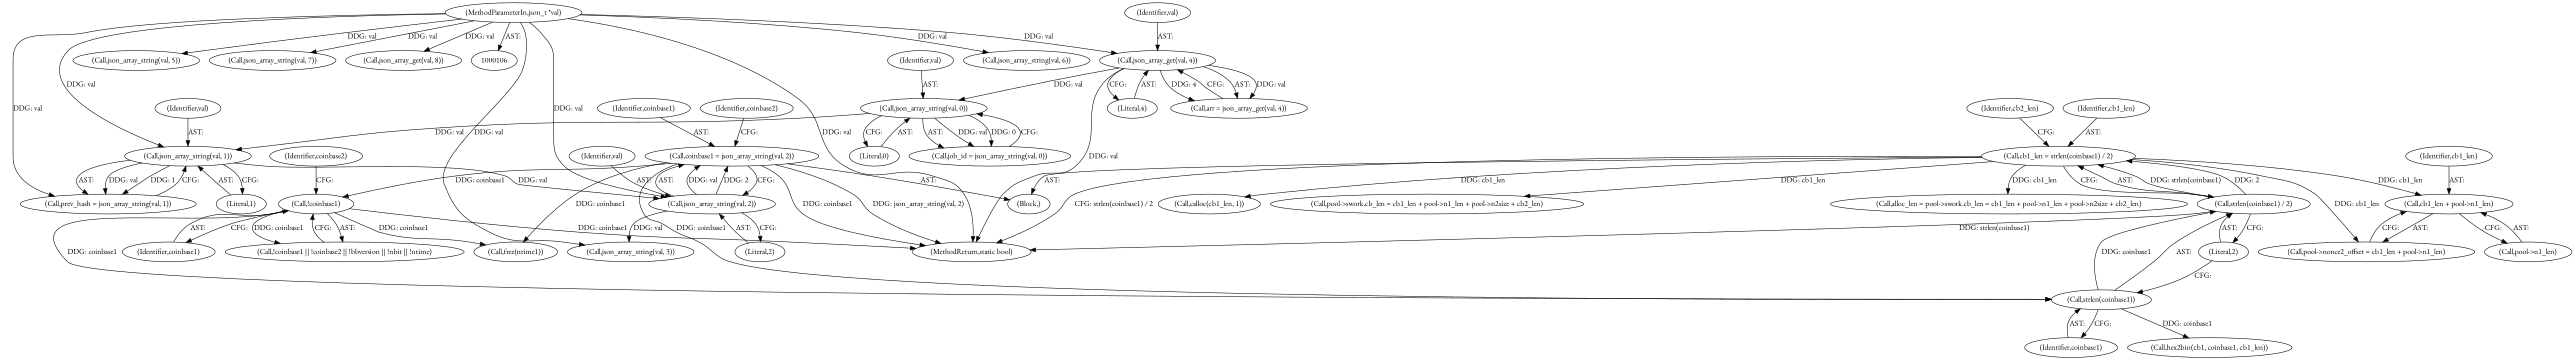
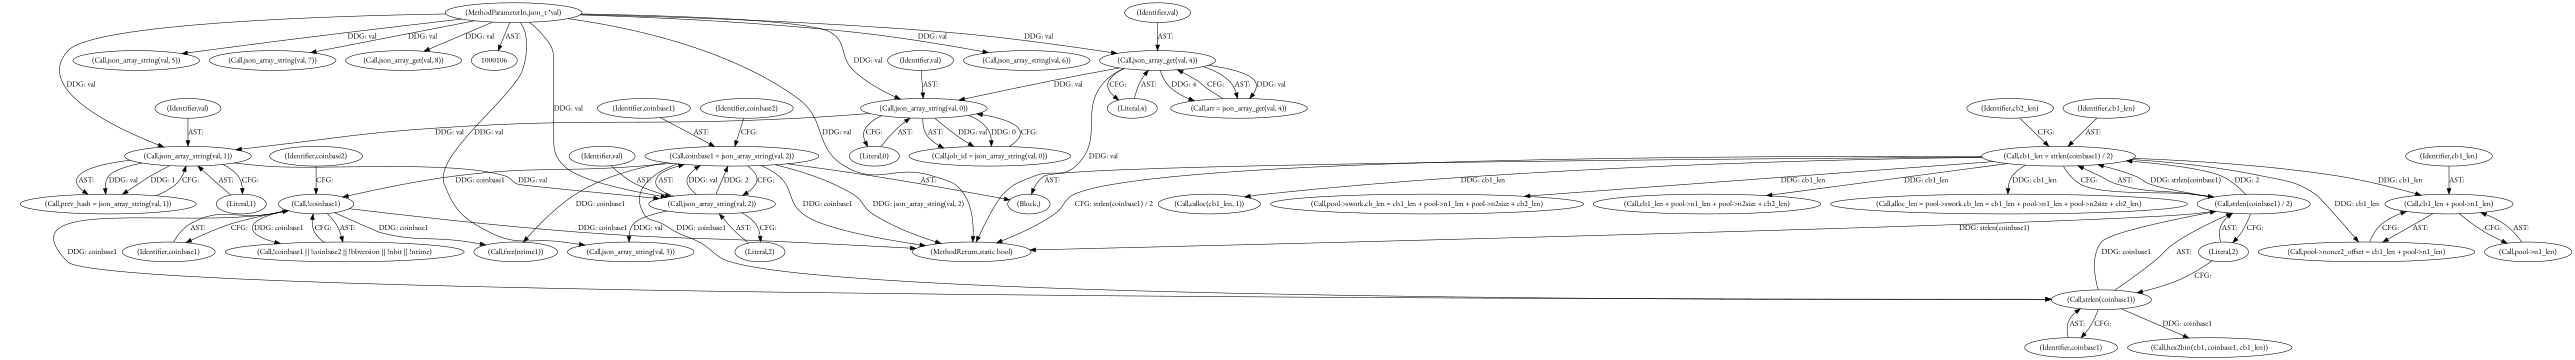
  digraph {
    fontname="EB Garamond"
    node [fontname="EB Garamond"]
    edge [fontname="EB Garamond"]
    n1 [label="(Call,cb1_len + pool->n1_len)"]
    n2 [label="(Call,pool->n1_len)"]
    n3 [label="(Call,pool->nonce2_offset = cb1_len + pool->n1_len)"]
    n4 [label="(Call,cb1_len = strlen(coinbase1) / 2)"]
    n5 [label="(Call,strlen(coinbase1) / 2)"]
    n6 [label="(Call,calloc(cb1_len, 1))"]
    n7 [label="(Call,pool->swork.cb_len = cb1_len + pool->n1_len + pool->n2size + cb2_len)"]
    n8 [label="(Block,)"]
+   n9 [label="(Call,cb1_len + pool->n1_len + pool->n2size + cb2_len)"]
    n10 [label="(Call,alloc_len = pool->swork.cb_len = cb1_len + pool->n1_len + pool->n2size + cb2_len)"]
    n11 [label="(MethodReturn,static bool)"]
    n12 [label="(Literal,2)"]
    n13 [label="(Call,strlen(coinbase1))"]
    n14 [label="(Identifier,coinbase1)"]
    n15 [label="(Call,hex2bin(cb1, coinbase1, cb1_len))"]
    n16 [label="(Call,coinbase1 = json_array_string(val, 2))"]
    n17 [label="(Call,json_array_string(val, 2))"]
    n18 [label="(Call,!coinbase1)"]
    n19 [label="(Call,free(ntime1))"]
    n20 [label="(Literal,2)"]
    n21 [label="(Call,json_array_string(val, 3))"]
    n22 [label="(Call,!coinbase1 || !coinbase2 || !bbversion || !nbit || !ntime)"]
    n23 [label="(Identifier,coinbase1)"]
    n24 [label="(Call,json_array_string(val, 1))"]
    n25 [label="(Call,prev_hash = json_array_string(val, 1))"]
    n26 [label="(Literal,1)"]
    n27 [label="(Call,json_array_string(val, 0))"]
    n28 [label="(Call,job_id = json_array_string(val, 0))"]
    n29 [label="(Literal,0)"]
    n30 [label="(Call,json_array_get(val, 4))"]
    n31 [label="(Literal,4)"]
    n32 [label="(Call,arr = json_array_get(val, 4))"]
    n33 [label="(MethodParameterIn,json_t *val)"]
    n34 [label="(Call,json_array_string(val, 6))"]
    n35 [label="(Call,json_array_string(val, 5))"]
    n36 [label="(Call,json_array_string(val, 7))"]
    n37 [label="(Call,json_array_get(val, 8))"]
    1000106
    n39 [label="(Identifier,coinbase2)"]
    n40 [label="(Identifier,cb2_len)"]
    n41 [label="(Identifier,coinbase1)"]
    n42 [label="(Identifier,cb1_len)"]
    n43 [label="(Identifier,val)"]
    n44 [label="(Identifier,val)"]
    n45 [label="(Identifier,cb1_len)"]
    n46 [label="(Identifier,coinbase2)"]
    n47 [label="(Identifier,val)"]
    n48 [label="(Identifier,val)"]
    n1 -> n2 [label="CFG: "]
    n1 -> n3 [label="AST: "]
    n2 -> n1 [label="AST: "]
    n3 -> n1 [label="CFG: "]
    n4 -> n1 [label="DDG: cb1_len"]
    n4 -> n3 [label="DDG: cb1_len"]
    n4 -> n5 [label="CFG: "]
    n4 -> n6 [label="DDG: cb1_len"]
    n4 -> n7 [label="DDG: cb1_len"]
    n4 -> n8 [label="AST: "]
+   n4 -> n9 [label="DDG: cb1_len"]
    n4 -> n10 [label="DDG: cb1_len"]
    n4 -> n11 [label="CFG: strlen(coinbase1) / 2"]
    n5 -> n4 [label="AST: "]
    n5 -> n4 [label="DDG: strlen(coinbase1)"]
    n5 -> n4 [label="DDG: 2"]
    n5 -> n11 [label="DDG: strlen(coinbase1)"]
    n5 -> n12 [label="CFG: "]
    n12 -> n5 [label="AST: "]
    n12 -> n13 [label="CFG: "]
    n13 -> n5 [label="AST: "]
    n13 -> n5 [label="DDG: coinbase1"]
    n13 -> n14 [label="CFG: "]
    n13 -> n15 [label="DDG: coinbase1"]
    n14 -> n13 [label="AST: "]
    n16 -> n8 [label="AST: "]
    n16 -> n11 [label="DDG: coinbase1"]
    n16 -> n11 [label="DDG: json_array_string(val, 2)"]
    n16 -> n13 [label="DDG: coinbase1"]
    n16 -> n17 [label="CFG: "]
    n16 -> n18 [label="DDG: coinbase1"]
    n16 -> n19 [label="DDG: coinbase1"]
    n17 -> n16 [label="AST: "]
    n17 -> n16 [label="DDG: val"]
    n17 -> n16 [label="DDG: 2"]
    n17 -> n20 [label="CFG: "]
    n17 -> n21 [label="DDG: val"]
    n18 -> n11 [label="DDG: coinbase1"]
    n18 -> n13 [label="DDG: coinbase1"]
    n18 -> n19 [label="DDG: coinbase1"]
    n18 -> n22 [label="AST: "]
    n18 -> n22 [label="DDG: coinbase1"]
    n18 -> n23 [label="CFG: "]
    n20 -> n17 [label="AST: "]
    n22 -> n18 [label="CFG: "]
    n23 -> n18 [label="AST: "]
    n24 -> n17 [label="DDG: val"]
    n24 -> n25 [label="AST: "]
    n24 -> n25 [label="DDG: val"]
    n24 -> n25 [label="DDG: 1"]
    n24 -> n26 [label="CFG: "]
    n25 -> n24 [label="CFG: "]
    n26 -> n24 [label="AST: "]
    n27 -> n24 [label="DDG: val"]
    n27 -> n28 [label="AST: "]
    n27 -> n28 [label="DDG: val"]
    n27 -> n28 [label="DDG: 0"]
    n27 -> n29 [label="CFG: "]
    n28 -> n27 [label="CFG: "]
    n29 -> n27 [label="AST: "]
    n30 -> n11 [label="DDG: val"]
    n30 -> n27 [label="DDG: val"]
    n30 -> n31 [label="CFG: "]
    n30 -> n32 [label="AST: "]
    n30 -> n32 [label="DDG: val"]
    n30 -> n32 [label="DDG: 4"]
    n31 -> n30 [label="AST: "]
    n32 -> n30 [label="CFG: "]
    n33 -> n11 [label="DDG: val"]
    n33 -> n17 [label="DDG: val"]
    n33 -> n21 [label="DDG: val"]
    n33 -> n24 [label="DDG: val"]
-   n33 -> n25 [label="DDG: val"]
+   n33 -> n27 [label="DDG: val"]
    n33 -> n30 [label="DDG: val"]
    n33 -> n34 [label="DDG: val"]
    n33 -> n35 [label="DDG: val"]
    n33 -> n36 [label="DDG: val"]
    n33 -> n37 [label="DDG: val"]
    n33 -> 1000106 [label="AST: "]
    n39 -> n18 [label="CFG: "]
    n40 -> n4 [label="CFG: "]
    n41 -> n16 [label="AST: "]
    n42 -> n1 [label="AST: "]
    n43 -> n17 [label="AST: "]
    n44 -> n27 [label="AST: "]
    n45 -> n4 [label="AST: "]
    n46 -> n16 [label="CFG: "]
    n47 -> n24 [label="AST: "]
    n48 -> n30 [label="AST: "]
  }
